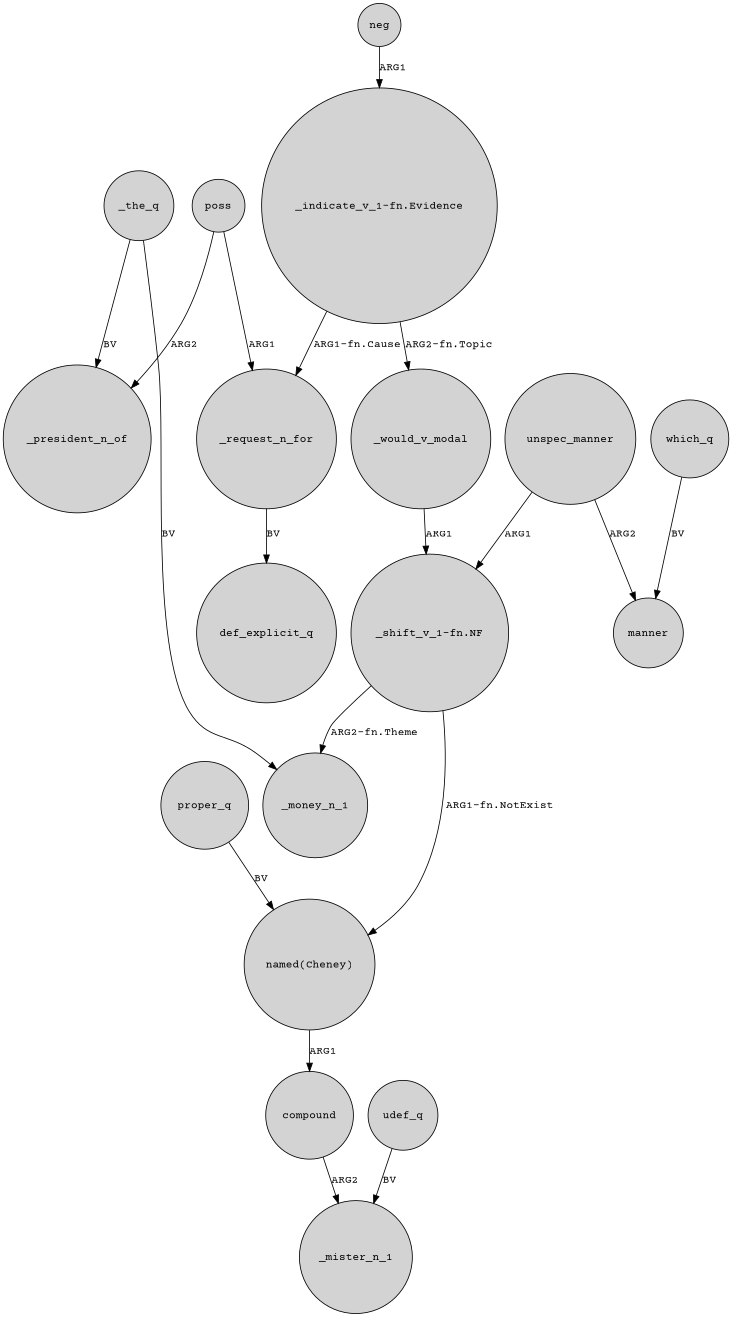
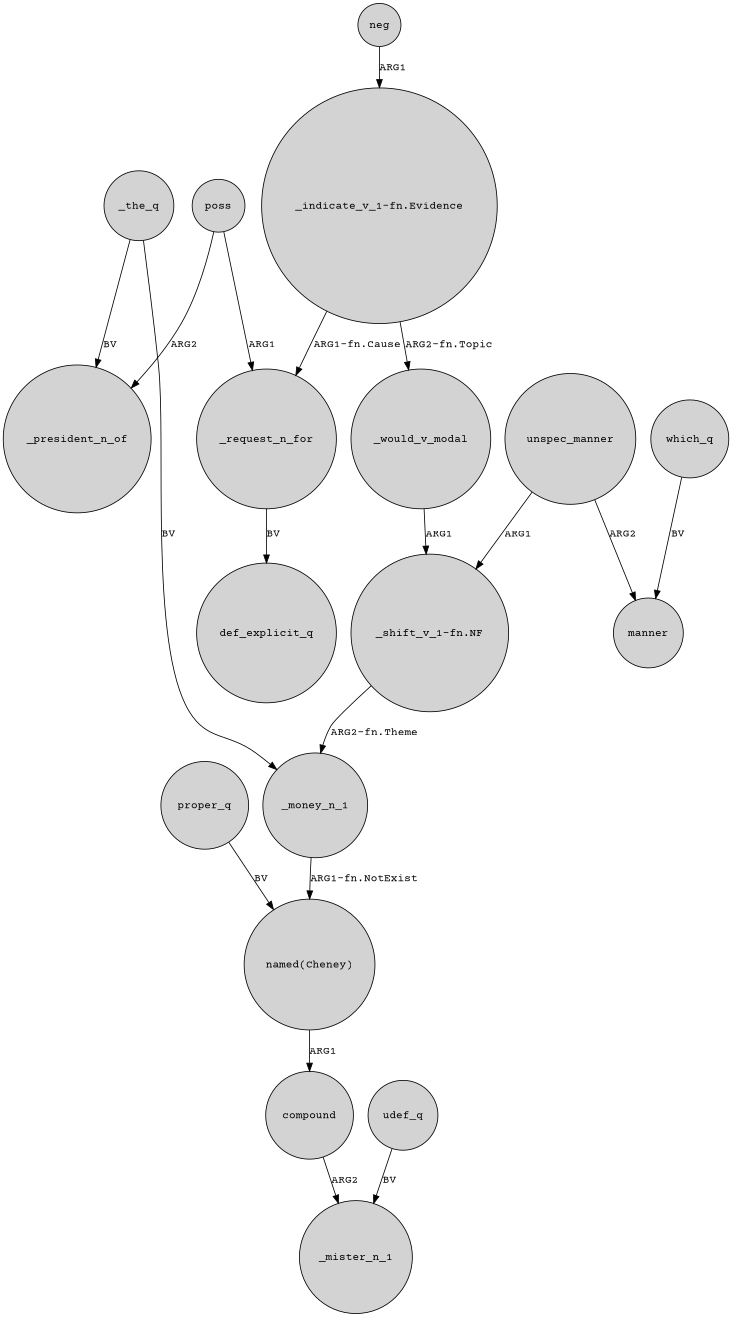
  digraph {
    fontname="Courier Prime"
    node [fontname="Courier Prime" shape=circle style=filled]
    edge [fontname="Courier Prime"]
    proper_q
    "named(Cheney)"
    compound
    udef_q
    _mister_n_1
    poss
    _request_n_for
    _president_n_of
    def_explicit_q
    neg
    "_indicate_v_1-fn.Evidence"
    _would_v_modal
    "_shift_v_1-fn.NF"
    _money_n_1
    _the_q
    which_q
    manner
    unspec_manner
    proper_q -> "named(Cheney)" [label=BV]
    "named(Cheney)" -> compound [label=ARG1]
    compound -> _mister_n_1 [label=ARG2]
    udef_q -> _mister_n_1 [label=BV]
    poss -> _request_n_for [label=ARG1]
    poss -> _president_n_of [label=ARG2]
    _request_n_for -> def_explicit_q [label=BV]
    neg -> "_indicate_v_1-fn.Evidence" [label=ARG1]
    "_indicate_v_1-fn.Evidence" -> _request_n_for [label="ARG1-fn.Cause"]
    "_indicate_v_1-fn.Evidence" -> _would_v_modal [label="ARG2-fn.Topic"]
    _would_v_modal -> "_shift_v_1-fn.NF" [label=ARG1]
-   "_shift_v_1-fn.NF" -> "named(Cheney)" [label="ARG1-fn.NotExist"]
+   _money_n_1 -> "named(Cheney)" [label="ARG1-fn.NotExist"]
    "_shift_v_1-fn.NF" -> _money_n_1 [label="ARG2-fn.Theme"]
    _the_q -> _president_n_of [label=BV]
    _the_q -> _money_n_1 [label=BV]
    which_q -> manner [label=BV]
    unspec_manner -> "_shift_v_1-fn.NF" [label=ARG1]
    unspec_manner -> manner [label=ARG2]
  }
